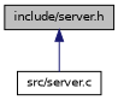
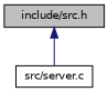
  digraph {
    node [color=black fontname=Helvetica fontsize=10 shape=record style=filled]
-   n1 [fillcolor=grey75 fontcolor=black height=0.2 label="include/server.h" width=0.4]
+   n1 [fillcolor=grey75 fontcolor=black height=0.2 label="include/src.h" width=0.4]
    n2 [fillcolor=white height=0.2 label="src/server.c" width=0.4]
    n1 -> n2 [color=midnightblue dir=back fontname=Helvetica fontsize=10 labelfontname=Helvetica labelfontsize=10 style=solid]
  }
